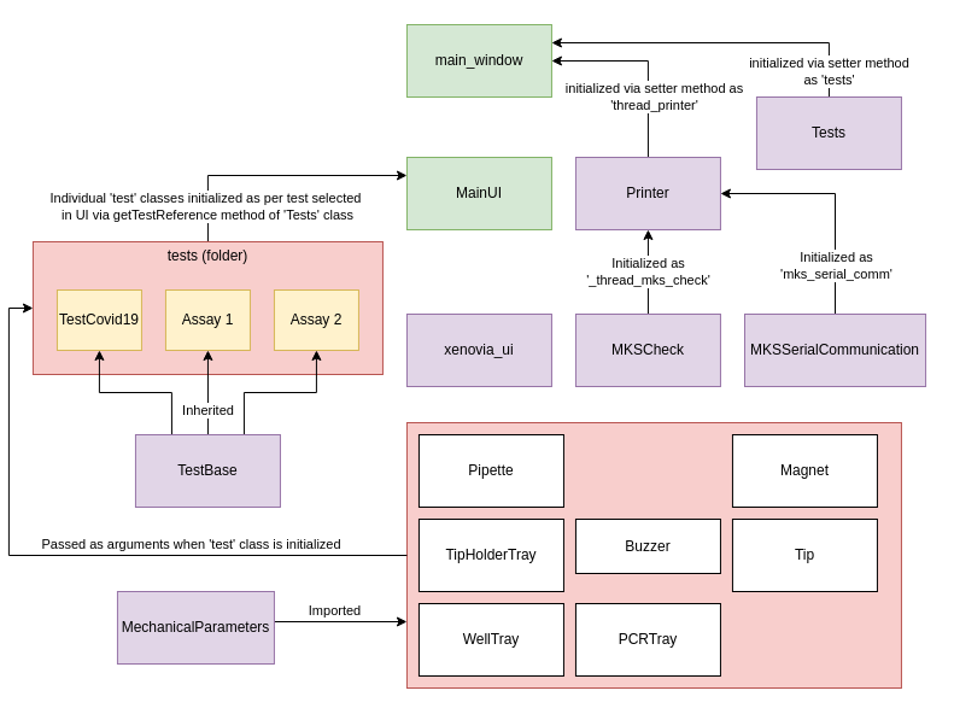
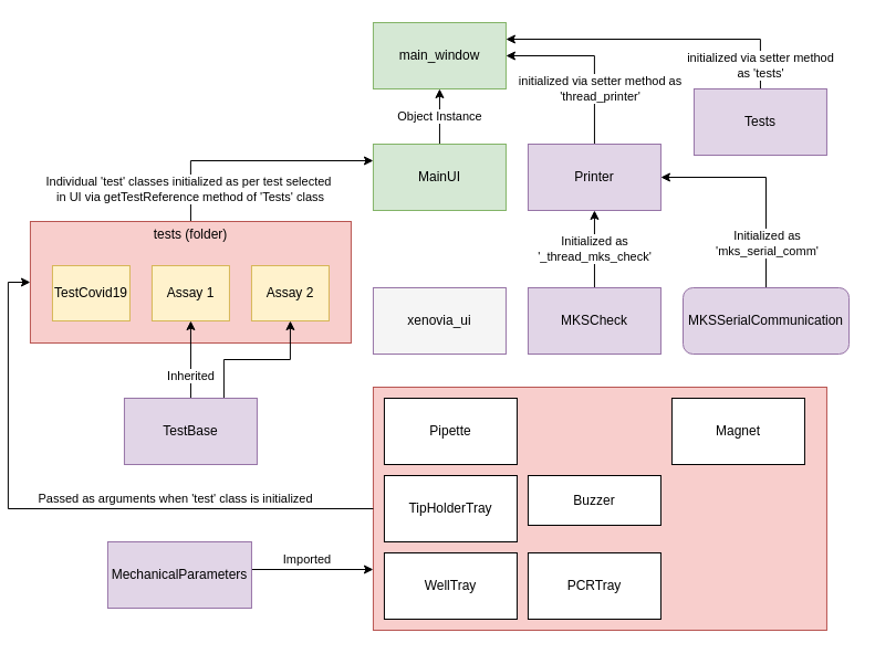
  <mxCell id="0" />
  <mxCell id="1" parent="0" />
  <mxCell id="2" value="" style="rounded=0;whiteSpace=wrap;html=1;fillColor=#f8cecc;strokeColor=#b85450;" parent="1" vertex="1"><mxGeometry x="330.94" y="350" width="410" height="220" as="geometry" /></mxCell>
+ <mxCell id="3" value="Object Instance" style="edgeStyle=orthogonalEdgeStyle;rounded=0;orthogonalLoop=1;jettySize=auto;html=1;exitX=0.5;exitY=0;exitDx=0;exitDy=0;entryX=0.5;entryY=1;entryDx=0;entryDy=0;" parent="1" source="4" target="9" edge="1"><mxGeometry relative="1" as="geometry" /></mxCell>
  <mxCell id="4" value="MainUI" style="rounded=0;whiteSpace=wrap;html=1;fillColor=#d5e8d4;strokeColor=#82b366;" parent="1" vertex="1"><mxGeometry x="330.94" y="130" width="120" height="60" as="geometry" /></mxCell>
- <mxCell id="5" value="xenovia_ui" style="rounded=0;whiteSpace=wrap;html=1;fillColor=#e1d5e7;strokeColor=#9673a6;" parent="1" vertex="1"><mxGeometry x="330.94" y="260" width="120" height="60" as="geometry" /></mxCell>
+ <mxCell id="5" value="xenovia_ui" style="rounded=0;whiteSpace=wrap;html=1;fillColor=#f5f5f5;strokeColor=#9673a6;" parent="1" vertex="1"><mxGeometry x="330.94" y="260" width="120" height="60" as="geometry" /></mxCell>
  <mxCell id="6" style="edgeStyle=orthogonalEdgeStyle;rounded=0;orthogonalLoop=1;jettySize=auto;html=1;exitX=0.5;exitY=0;exitDx=0;exitDy=0;entryX=1;entryY=0.5;entryDx=0;entryDy=0;" parent="1" source="8" target="9" edge="1"><mxGeometry relative="1" as="geometry" /></mxCell>
  <mxCell id="7" value="initialized via setter method as &lt;br&gt;'thread_printer'" style="edgeLabel;html=1;align=center;verticalAlign=middle;resizable=0;points=[];" parent="6" vertex="1" connectable="0"><mxGeometry x="-0.023" y="-4" relative="1" as="geometry"><mxPoint x="1.04" y="28" as="offset" /></mxGeometry></mxCell>
  <mxCell id="8" value="Printer" style="rounded=0;whiteSpace=wrap;html=1;fillColor=#e1d5e7;strokeColor=#9673a6;" parent="1" vertex="1"><mxGeometry x="470.94" y="130" width="120" height="60" as="geometry" /></mxCell>
  <mxCell id="9" value="main_window" style="rounded=0;whiteSpace=wrap;html=1;fillColor=#d5e8d4;strokeColor=#82b366;" parent="1" vertex="1"><mxGeometry x="330.94" y="20" width="120" height="60" as="geometry" /></mxCell>
  <mxCell id="10" style="edgeStyle=orthogonalEdgeStyle;rounded=0;orthogonalLoop=1;jettySize=auto;html=1;exitX=0.5;exitY=0;exitDx=0;exitDy=0;entryX=1;entryY=0.25;entryDx=0;entryDy=0;" parent="1" source="12" target="9" edge="1"><mxGeometry relative="1" as="geometry" /></mxCell>
  <mxCell id="11" value="initialized via setter method&lt;br&gt;as 'tests'" style="edgeLabel;html=1;align=center;verticalAlign=middle;resizable=0;points=[];" parent="10" vertex="1" connectable="0"><mxGeometry x="-0.419" y="-1" relative="1" as="geometry"><mxPoint x="35.04" y="24" as="offset" /></mxGeometry></mxCell>
  <mxCell id="12" value="Tests" style="rounded=0;whiteSpace=wrap;html=1;fillColor=#e1d5e7;strokeColor=#9673a6;" parent="1" vertex="1"><mxGeometry x="620.94" y="80" width="120" height="60" as="geometry" /></mxCell>
  <mxCell id="13" style="edgeStyle=orthogonalEdgeStyle;rounded=0;orthogonalLoop=1;jettySize=auto;html=1;exitX=0.5;exitY=0;exitDx=0;exitDy=0;entryX=0;entryY=0.25;entryDx=0;entryDy=0;" parent="1" source="15" target="4" edge="1"><mxGeometry relative="1" as="geometry" /></mxCell>
  <mxCell id="14" value="Individual 'test' classes initialized as per test selected&lt;br&gt;&amp;nbsp;in UI via getTestReference method of 'Tests' class" style="edgeLabel;html=1;align=center;verticalAlign=middle;resizable=0;points=[];" parent="13" vertex="1" connectable="0"><mxGeometry x="0.627" relative="1" as="geometry"><mxPoint x="-126" y="25" as="offset" /></mxGeometry></mxCell>
  <mxCell id="15" value="tests (folder)&lt;br&gt;&lt;br&gt;&lt;br&gt;&lt;br&gt;&lt;br&gt;&lt;br&gt;&lt;br&gt;" style="rounded=0;whiteSpace=wrap;html=1;fillColor=#f8cecc;strokeColor=#b85450;" parent="1" vertex="1"><mxGeometry x="20.94" y="200" width="290" height="110" as="geometry" /></mxCell>
  <mxCell id="16" value="TestCovid19" style="rounded=0;whiteSpace=wrap;html=1;fillColor=#fff2cc;strokeColor=#d6b656;" parent="1" vertex="1"><mxGeometry x="40.94" y="240" width="70" height="50" as="geometry" /></mxCell>
  <mxCell id="17" value="Assay 1" style="rounded=0;whiteSpace=wrap;html=1;fillColor=#fff2cc;strokeColor=#d6b656;" parent="1" vertex="1"><mxGeometry x="130.94" y="240" width="70" height="50" as="geometry" /></mxCell>
  <mxCell id="18" value="Assay 2" style="rounded=0;whiteSpace=wrap;html=1;fillColor=#fff2cc;strokeColor=#d6b656;" parent="1" vertex="1"><mxGeometry x="220.94" y="240" width="70" height="50" as="geometry" /></mxCell>
- <mxCell id="19" style="edgeStyle=orthogonalEdgeStyle;rounded=0;orthogonalLoop=1;jettySize=auto;html=1;exitX=0.25;exitY=0;exitDx=0;exitDy=0;entryX=0.5;entryY=1;entryDx=0;entryDy=0;" parent="1" source="22" target="16" edge="1"><mxGeometry relative="1" as="geometry" /></mxCell>
  <mxCell id="20" value="Inherited" style="edgeStyle=orthogonalEdgeStyle;rounded=0;orthogonalLoop=1;jettySize=auto;html=1;exitX=0.5;exitY=0;exitDx=0;exitDy=0;entryX=0.5;entryY=1;entryDx=0;entryDy=0;" parent="1" source="22" target="17" edge="1"><mxGeometry x="-0.429" relative="1" as="geometry"><mxPoint as="offset" /></mxGeometry></mxCell>
  <mxCell id="21" style="edgeStyle=orthogonalEdgeStyle;rounded=0;orthogonalLoop=1;jettySize=auto;html=1;exitX=0.75;exitY=0;exitDx=0;exitDy=0;entryX=0.5;entryY=1;entryDx=0;entryDy=0;" parent="1" source="22" target="18" edge="1"><mxGeometry relative="1" as="geometry" /></mxCell>
  <mxCell id="22" value="TestBase" style="rounded=0;whiteSpace=wrap;html=1;fillColor=#e1d5e7;strokeColor=#9673a6;" parent="1" vertex="1"><mxGeometry x="105.94" y="360" width="120" height="60" as="geometry" /></mxCell>
- <mxCell id="23" value="Tip" style="rounded=0;whiteSpace=wrap;html=1;" parent="1" vertex="1"><mxGeometry x="600.94" y="430" width="120" height="60" as="geometry" /></mxCell>
  <mxCell id="24" value="Pipette" style="rounded=0;whiteSpace=wrap;html=1;" parent="1" vertex="1"><mxGeometry x="340.94" y="360" width="120" height="60" as="geometry" /></mxCell>
  <mxCell id="25" value="TipHolderTray" style="rounded=0;whiteSpace=wrap;html=1;" parent="1" vertex="1"><mxGeometry x="340.94" y="430" width="120" height="60" as="geometry" /></mxCell>
  <mxCell id="26" value="WellTray" style="rounded=0;whiteSpace=wrap;html=1;" parent="1" vertex="1"><mxGeometry x="340.94" y="500" width="120" height="60" as="geometry" /></mxCell>
  <mxCell id="27" value="Magnet" style="rounded=0;whiteSpace=wrap;html=1;" parent="1" vertex="1"><mxGeometry x="600.94" y="360" width="120" height="60" as="geometry" /></mxCell>
  <mxCell id="28" value="Buzzer" style="rounded=0;whiteSpace=wrap;html=1;" parent="1" vertex="1"><mxGeometry x="470.94" y="430" width="120" height="45" as="geometry" /></mxCell>
  <mxCell id="29" style="edgeStyle=orthogonalEdgeStyle;rounded=0;orthogonalLoop=1;jettySize=auto;html=1;exitX=0;exitY=0.5;exitDx=0;exitDy=0;entryX=0;entryY=0.5;entryDx=0;entryDy=0;" parent="1" source="2" target="15" edge="1"><mxGeometry relative="1" as="geometry" /></mxCell>
  <mxCell id="30" value="Passed as arguments when 'test' class is initialized" style="edgeLabel;html=1;align=center;verticalAlign=middle;resizable=0;points=[];" parent="29" vertex="1" connectable="0"><mxGeometry x="-0.307" y="5" relative="1" as="geometry"><mxPoint x="12.33" y="-15" as="offset" /></mxGeometry></mxCell>
  <mxCell id="31" style="edgeStyle=orthogonalEdgeStyle;rounded=0;orthogonalLoop=1;jettySize=auto;html=1;exitX=1;exitY=0.5;exitDx=0;exitDy=0;entryX=0;entryY=0.75;entryDx=0;entryDy=0;" parent="1" source="33" target="2" edge="1"><mxGeometry relative="1" as="geometry"><Array as="points"><mxPoint x="160.94" y="515" /></Array></mxGeometry></mxCell>
  <mxCell id="32" value="Imported" style="edgeLabel;html=1;align=center;verticalAlign=middle;resizable=0;points=[];" parent="31" vertex="1" connectable="0"><mxGeometry x="0.653" y="-3" relative="1" as="geometry"><mxPoint x="-19" y="-13" as="offset" /></mxGeometry></mxCell>
  <mxCell id="33" value="MechanicalParameters" style="rounded=0;whiteSpace=wrap;html=1;fillColor=#e1d5e7;strokeColor=#9673a6;" parent="1" vertex="1"><mxGeometry x="90.94" y="490" width="130" height="60" as="geometry" /></mxCell>
  <mxCell id="34" value="Initialized as &lt;br&gt;'_thread_mks_check'" style="edgeStyle=orthogonalEdgeStyle;rounded=0;orthogonalLoop=1;jettySize=auto;html=1;exitX=0.5;exitY=0;exitDx=0;exitDy=0;entryX=0.5;entryY=1;entryDx=0;entryDy=0;" parent="1" source="35" target="8" edge="1"><mxGeometry relative="1" as="geometry" /></mxCell>
  <mxCell id="35" value="MKSCheck" style="rounded=0;whiteSpace=wrap;html=1;fillColor=#e1d5e7;strokeColor=#9673a6;" parent="1" vertex="1"><mxGeometry x="470.94" y="260" width="120" height="60" as="geometry" /></mxCell>
  <mxCell id="36" style="edgeStyle=orthogonalEdgeStyle;rounded=0;orthogonalLoop=1;jettySize=auto;html=1;exitX=0.5;exitY=0;exitDx=0;exitDy=0;entryX=1;entryY=0.5;entryDx=0;entryDy=0;" edge="1" parent="1" source="38" target="8"><mxGeometry relative="1" as="geometry" /></mxCell>
  <mxCell id="37" value="Initialized as&lt;br&gt;&amp;nbsp;'mks_serial_comm'&amp;nbsp;" style="edgeLabel;html=1;align=center;verticalAlign=middle;resizable=0;points=[];" vertex="1" connectable="0" parent="36"><mxGeometry x="-0.278" y="1" relative="1" as="geometry"><mxPoint x="1.03" y="29" as="offset" /></mxGeometry></mxCell>
- <mxCell id="38" value="MKSSerialCommunication" style="rounded=0;whiteSpace=wrap;html=1;fillColor=#e1d5e7;strokeColor=#9673a6;" vertex="1" parent="1"><mxGeometry x="611" y="260" width="150.06" height="60" as="geometry" /></mxCell>
+ <mxCell id="38" value="MKSSerialCommunication" style="whiteSpace=wrap;html=1;fillColor=#e1d5e7;strokeColor=#9673a6;rounded=1;" vertex="1" parent="1"><mxGeometry x="611" y="260" width="150.06" height="60" as="geometry" /></mxCell>
  <mxCell id="39" value="PCRTray" style="rounded=0;whiteSpace=wrap;html=1;" vertex="1" parent="1"><mxGeometry x="470.94" y="500" width="120" height="60" as="geometry" /></mxCell>
